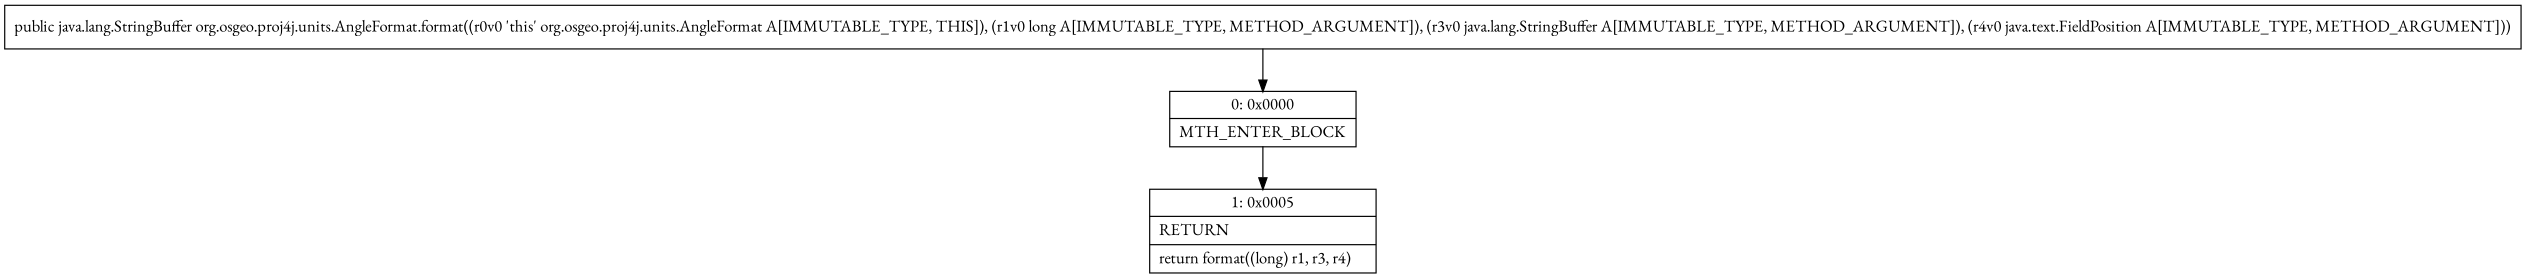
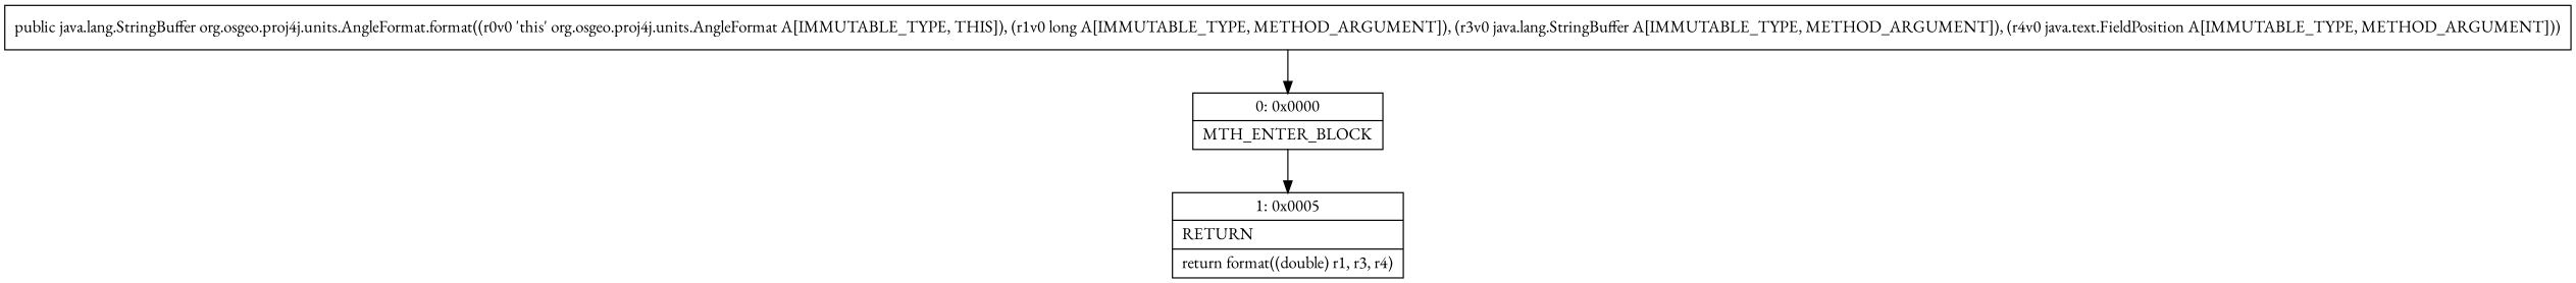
  digraph {
    fontname="EB Garamond"
    node [shape=record fontname="EB Garamond"]
    edge [fontname="EB Garamond"]
    n1 [label="{0\:\ 0x0000|MTH_ENTER_BLOCK\l}"]
-   n2 [label="{1\:\ 0x0005|RETURN\l|return format((long) r1, r3, r4)\l}"]
+   n2 [label="{1\:\ 0x0005|RETURN\l|return format((double) r1, r3, r4)\l}"]
    n3 [label="{public java.lang.StringBuffer org.osgeo.proj4j.units.AngleFormat.format((r0v0 'this' org.osgeo.proj4j.units.AngleFormat A[IMMUTABLE_TYPE, THIS]), (r1v0 long A[IMMUTABLE_TYPE, METHOD_ARGUMENT]), (r3v0 java.lang.StringBuffer A[IMMUTABLE_TYPE, METHOD_ARGUMENT]), (r4v0 java.text.FieldPosition A[IMMUTABLE_TYPE, METHOD_ARGUMENT])) }"]
    n1 -> n2
    n3 -> n1
  }
